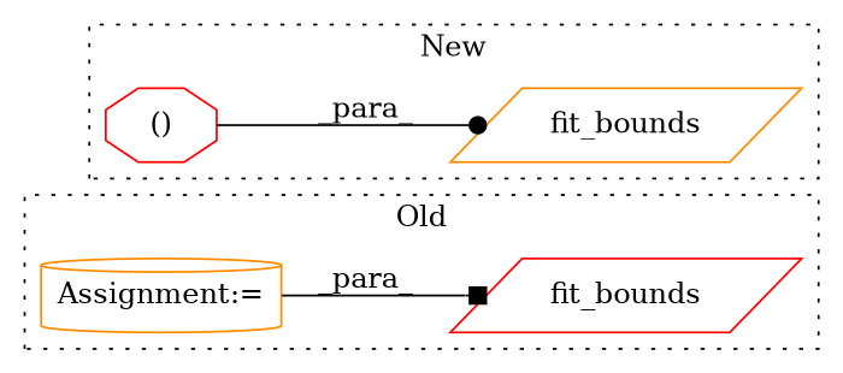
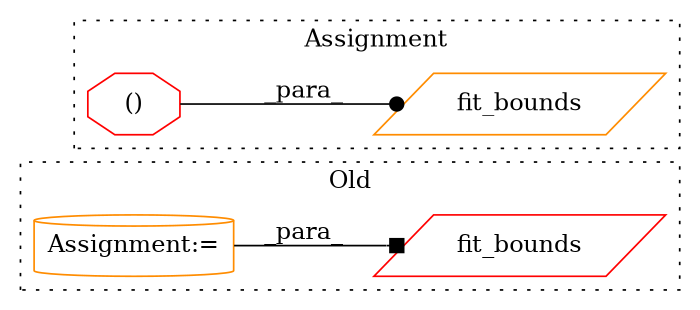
  digraph {
    rankdir=LR
    node [a=32 l="11,1" shape=parallelogram color=red]
    n1 [label=fit_bounds s="2121,2138"]
    n2 [a=7 l=1 label="Assignment:=" s=2062 shape=cylinder color=darkorange]
    n3 [label=fit_bounds s="2041,2126" color=darkorange]
    n4 [a=106 l=23 label="()" s=2101 shape=octagon]
    subgraph cluster_1 {
      label=Old
      style=dotted
      n1
      n2
    }
    subgraph cluster_2 {
-     label=New
+     label=Assignment
      style=dotted
      n3
      n4
    }
    n2 -> n1 [label=_para_ arrowhead=box]
    n4 -> n3 [label=_para_ arrowhead=dot]
  }
